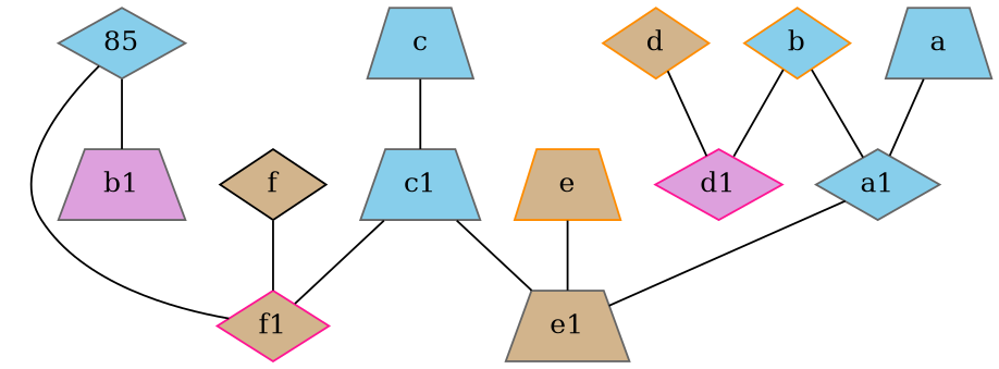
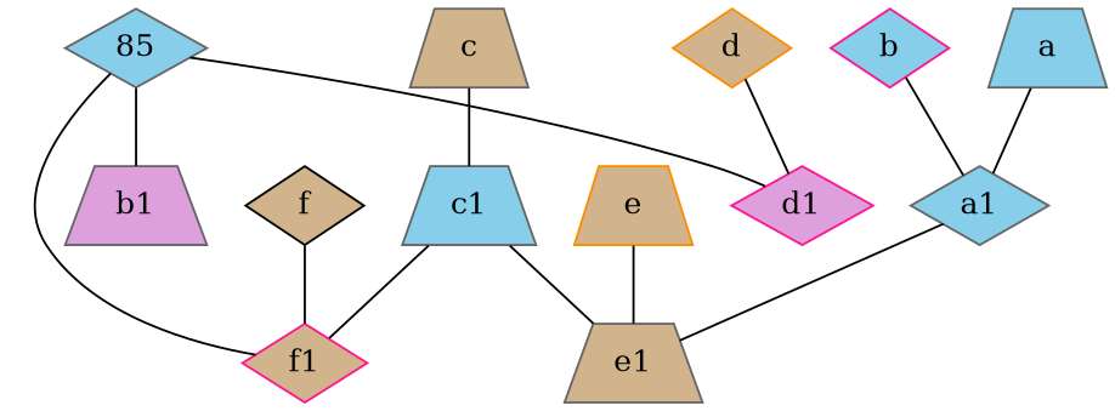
  graph {
    node [color=gray40 fillcolor=skyblue labelfontsize=50 shape=diamond style=filled]
    f1 [color=deeppink fillcolor=tan]
    f [color=black fillcolor=tan]
    b1 [fillcolor=plum shape=trapezium]
    a1
    e1 [fillcolor=tan shape=trapezium]
    d1 [color=deeppink fillcolor=plum]
    c1 [shape=trapezium]
    85
-   b [color=darkorange]
+   b [color=deeppink]
    d [color=darkorange fillcolor=tan]
    e [color=darkorange fillcolor=tan shape=trapezium]
    a [shape=trapezium]
-   c [shape=trapezium]
+   c [fillcolor=tan shape=trapezium]
    f -- f1
    a1 -- e1
    c1 -- f1
    c1 -- e1
    85 -- f1
    85 -- b1
-   b -- d1
+   85 -- d1
    b -- a1
    d -- d1
    e -- e1
    a -- a1
    c -- c1
  }
